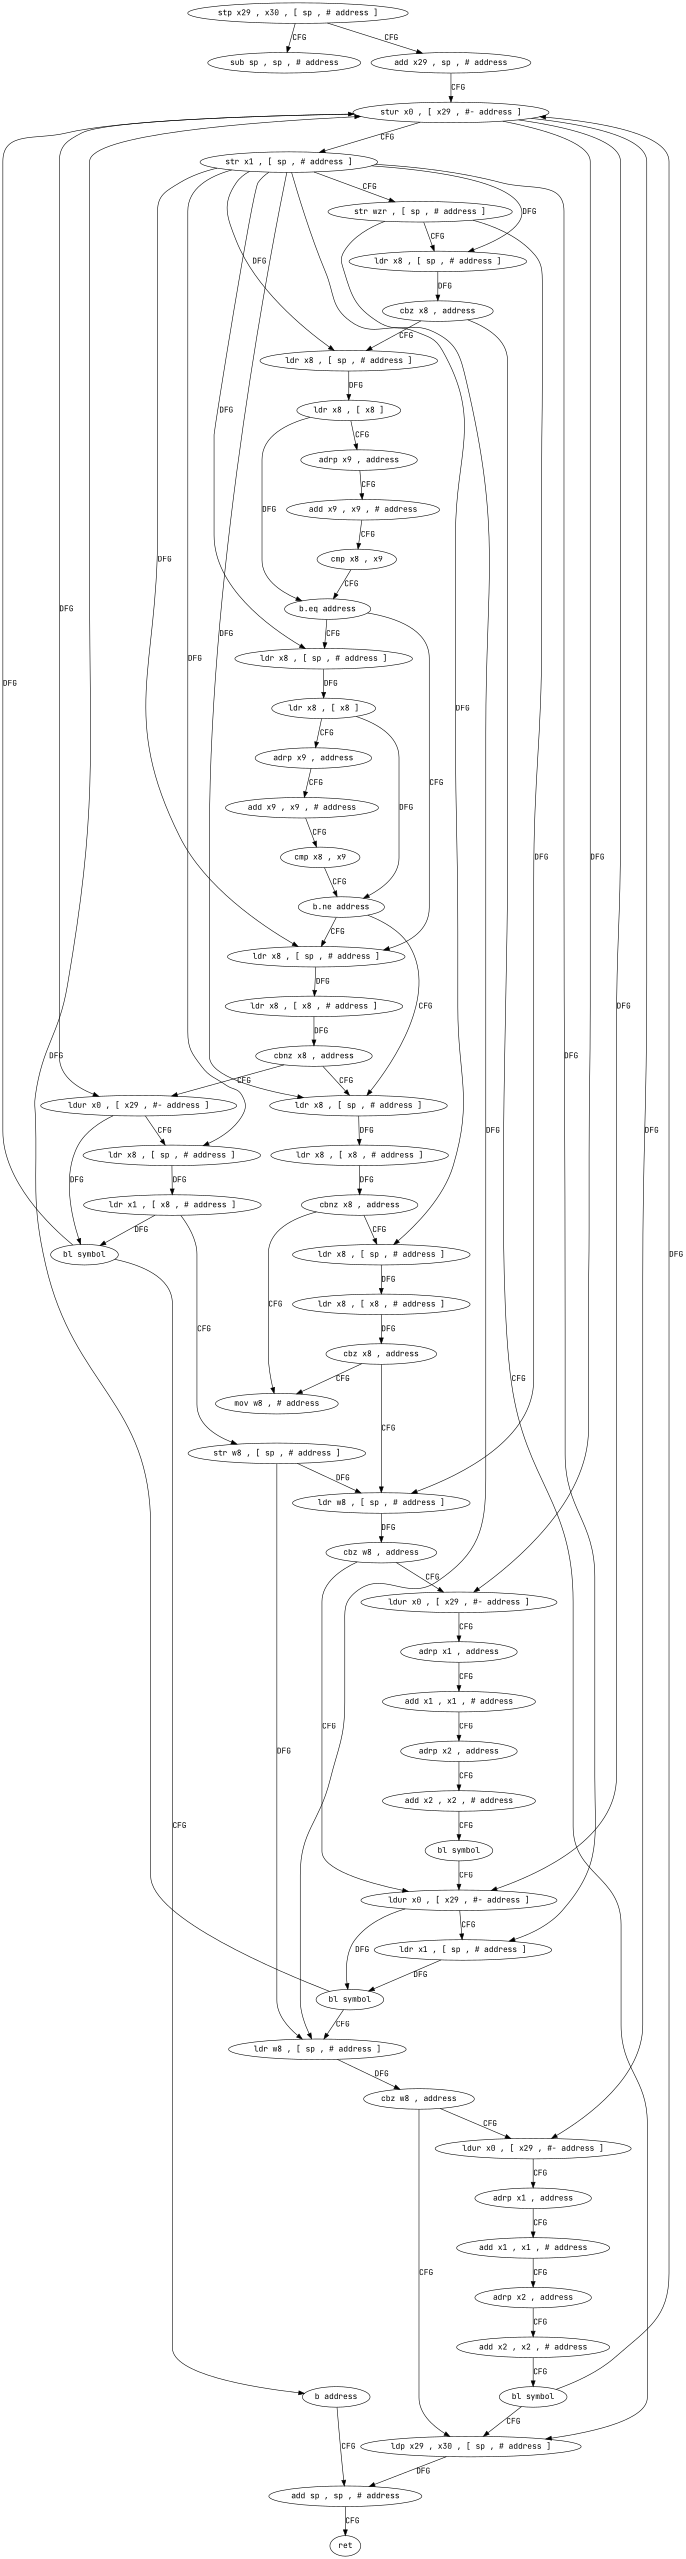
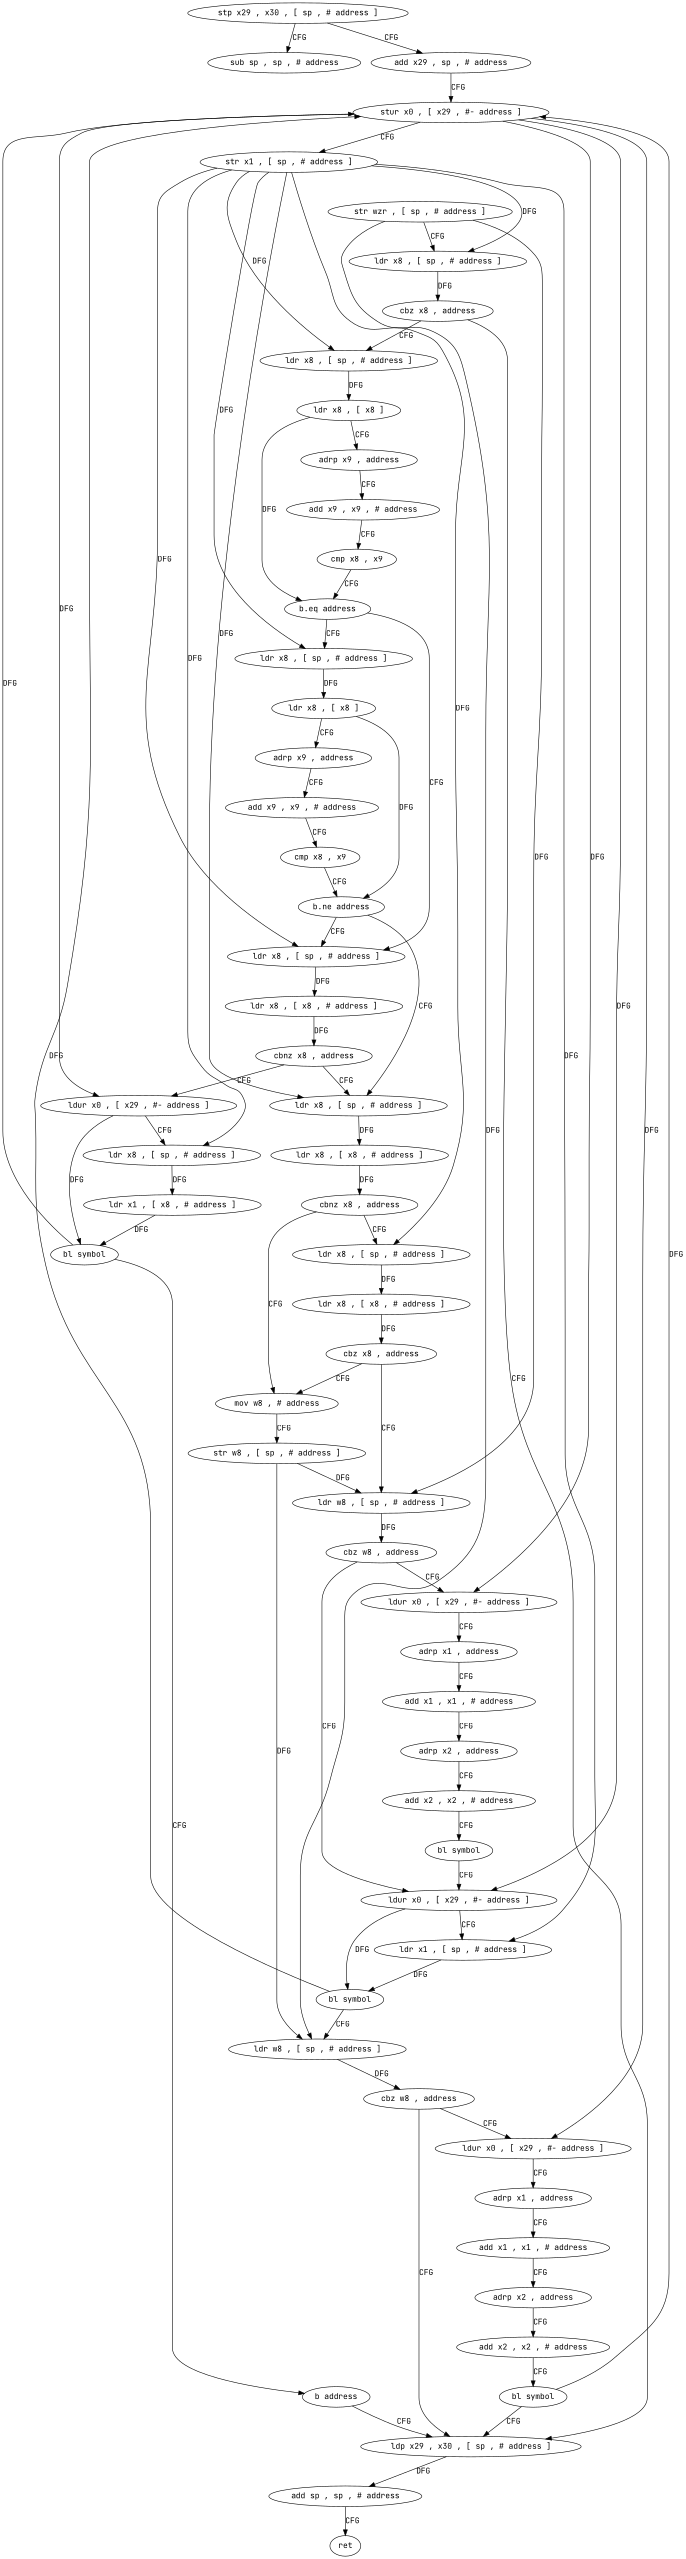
  digraph {
    fontname="JetBrains Mono"
    node [fontname="JetBrains Mono"]
    edge [fontname="JetBrains Mono"]
    n1 [label="sub sp , sp , # address"]
    n2 [label="stp x29 , x30 , [ sp , # address ]"]
    n3 [label="add x29 , sp , # address"]
    n4 [label="stur x0 , [ x29 , #- address ]"]
    n5 [label="str x1 , [ sp , # address ]"]
    n6 [label="ldur x0 , [ x29 , #- address ]"]
    n7 [label="ldur x0 , [ x29 , #- address ]"]
    n8 [label="ldur x0 , [ x29 , #- address ]"]
    n9 [label="ldur x0 , [ x29 , #- address ]"]
    n10 [label="str wzr , [ sp , # address ]"]
    n11 [label="ldr x8 , [ sp , # address ]"]
    n12 [label="ldr x8 , [ sp , # address ]"]
    n13 [label="ldr x8 , [ sp , # address ]"]
    n14 [label="ldr x8 , [ sp , # address ]"]
    n15 [label="ldr x8 , [ sp , # address ]"]
    n16 [label="ldr x8 , [ sp , # address ]"]
    n17 [label="ldr x8 , [ sp , # address ]"]
    n18 [label="ldr x1 , [ sp , # address ]"]
    n19 [label="bl symbol"]
    n20 [label="bl symbol"]
    n21 [label="adrp x1 , address"]
    n22 [label="adrp x1 , address"]
    n23 [label="ldr w8 , [ sp , # address ]"]
    n24 [label="ldr w8 , [ sp , # address ]"]
    n25 [label="cbz x8 , address"]
    n26 [label="ldr x8 , [ x8 ]"]
    n27 [label="ldr x8 , [ x8 , # address ]"]
    n28 [label="ldr x8 , [ x8 ]"]
    n29 [label="ldr x8 , [ x8 , # address ]"]
    n30 [label="ldr x8 , [ x8 , # address ]"]
    n31 [label="ldr x1 , [ x8 , # address ]"]
    n32 [label="cbz w8 , address"]
    n33 [label="cbz w8 , address"]
    n34 [label="ldp x29 , x30 , [ sp , # address ]"]
    n35 [label="add sp , sp , # address"]
    n36 [label=ret]
    n37 [label="adrp x9 , address"]
    n38 [label="b.eq address"]
    n39 [label="add x9 , x9 , # address"]
    n40 [label="cmp x8 , x9"]
    n41 [label="cbnz x8 , address"]
    n42 [label="adrp x9 , address"]
    n43 [label="b.ne address"]
    n44 [label="cbnz x8 , address"]
    n45 [label="b address"]
    n46 [label="add x9 , x9 , # address"]
    n47 [label="cmp x8 , x9"]
    n48 [label="mov w8 , # address"]
    n49 [label="str w8 , [ sp , # address ]"]
    n50 [label="cbz x8 , address"]
    n51 [label="add x1 , x1 , # address"]
    n52 [label="add x1 , x1 , # address"]
    n53 [label="adrp x2 , address"]
    n54 [label="add x2 , x2 , # address"]
    n55 [label="bl symbol"]
    n56 [label="adrp x2 , address"]
    n57 [label="add x2 , x2 , # address"]
    n58 [label="bl symbol"]
    n2 -> n1 [label=CFG]
    n2 -> n3 [label=CFG]
    n3 -> n4 [label=CFG]
    n4 -> n5 [label=CFG]
    n4 -> n6 [label=DFG]
    n4 -> n7 [label=DFG]
    n4 -> n8 [label=DFG]
    n4 -> n9 [label=DFG]
-   n5 -> n10 [label=CFG]
    n5 -> n11 [label=DFG]
    n5 -> n12 [label=DFG]
    n5 -> n13 [label=DFG]
    n5 -> n14 [label=DFG]
    n5 -> n15 [label=DFG]
    n5 -> n16 [label=DFG]
    n5 -> n17 [label=DFG]
    n5 -> n18 [label=DFG]
    n6 -> n17 [label=CFG]
    n6 -> n19 [label=DFG]
    n7 -> n18 [label=CFG]
    n7 -> n20 [label=DFG]
    n8 -> n21 [label=CFG]
    n9 -> n22 [label=CFG]
    n10 -> n11 [label=CFG]
    n10 -> n23 [label=DFG]
    n10 -> n24 [label=DFG]
    n11 -> n25 [label=DFG]
    n12 -> n26 [label=DFG]
    n13 -> n27 [label=DFG]
    n14 -> n28 [label=DFG]
    n15 -> n29 [label=DFG]
    n16 -> n30 [label=DFG]
    n17 -> n31 [label=DFG]
    n18 -> n20 [label=DFG]
    n19 -> n4 [label=DFG]
    n19 -> n45 [label=CFG]
    n20 -> n4 [label=DFG]
    n20 -> n24 [label=CFG]
    n21 -> n51 [label=CFG]
    n22 -> n52 [label=CFG]
    n23 -> n32 [label=DFG]
    n24 -> n33 [label=DFG]
    n25 -> n12 [label=CFG]
    n25 -> n34 [label=CFG]
    n26 -> n37 [label=CFG]
    n26 -> n38 [label=DFG]
    n27 -> n41 [label=DFG]
    n28 -> n42 [label=CFG]
    n28 -> n43 [label=DFG]
    n29 -> n44 [label=DFG]
    n30 -> n50 [label=DFG]
    n31 -> n19 [label=DFG]
    n32 -> n7 [label=CFG]
    n32 -> n9 [label=CFG]
    n33 -> n8 [label=CFG]
    n33 -> n34 [label=CFG]
    n34 -> n35 [label=DFG]
    n35 -> n36 [label=CFG]
    n37 -> n39 [label=CFG]
    n38 -> n13 [label=CFG]
    n38 -> n14 [label=CFG]
    n39 -> n40 [label=CFG]
    n40 -> n38 [label=CFG]
    n41 -> n6 [label=CFG]
    n41 -> n15 [label=CFG]
    n42 -> n46 [label=CFG]
    n43 -> n13 [label=CFG]
    n43 -> n15 [label=CFG]
    n44 -> n16 [label=CFG]
    n44 -> n48 [label=CFG]
-   n45 -> n35 [label=CFG]
+   n45 -> n34 [label=CFG]
    n46 -> n47 [label=CFG]
    n47 -> n43 [label=CFG]
-   n31 -> n49 [label=CFG]
+   n48 -> n49 [label=CFG]
    n49 -> n23 [label=DFG]
    n49 -> n24 [label=DFG]
    n50 -> n23 [label=CFG]
    n50 -> n48 [label=CFG]
    n51 -> n56 [label=CFG]
    n52 -> n53 [label=CFG]
    n53 -> n54 [label=CFG]
    n54 -> n55 [label=CFG]
    n55 -> n7 [label=CFG]
    n56 -> n57 [label=CFG]
    n57 -> n58 [label=CFG]
    n58 -> n4 [label=DFG]
    n58 -> n34 [label=CFG]
  }
